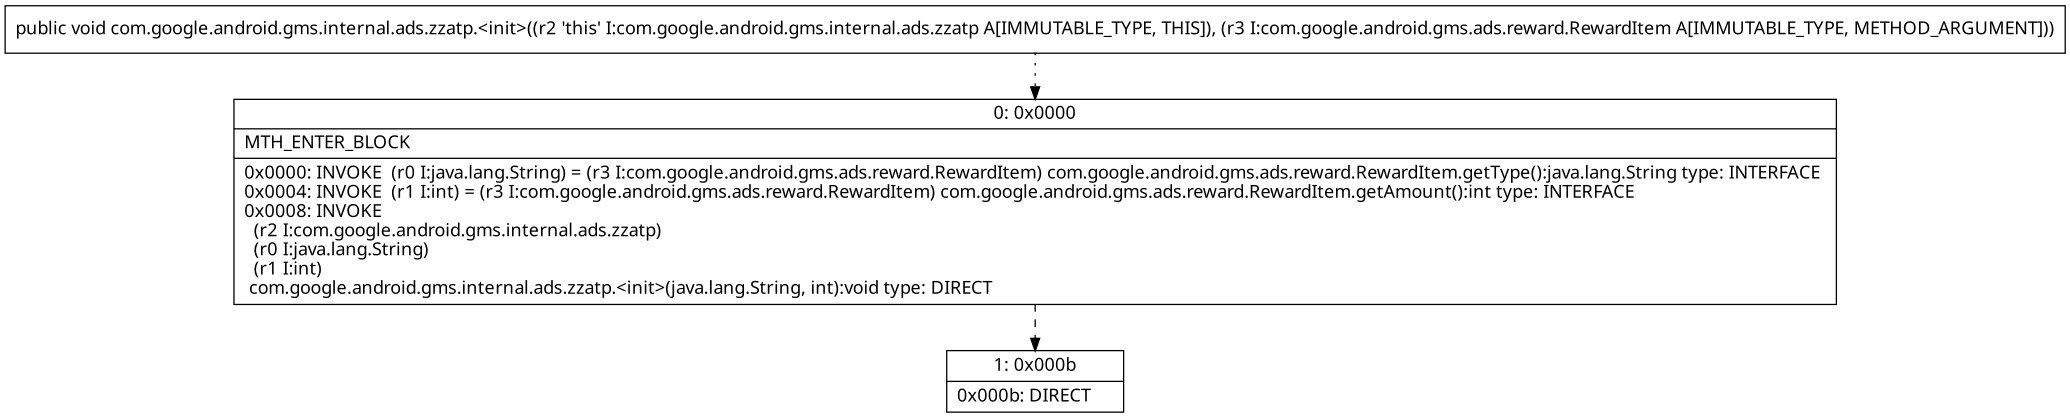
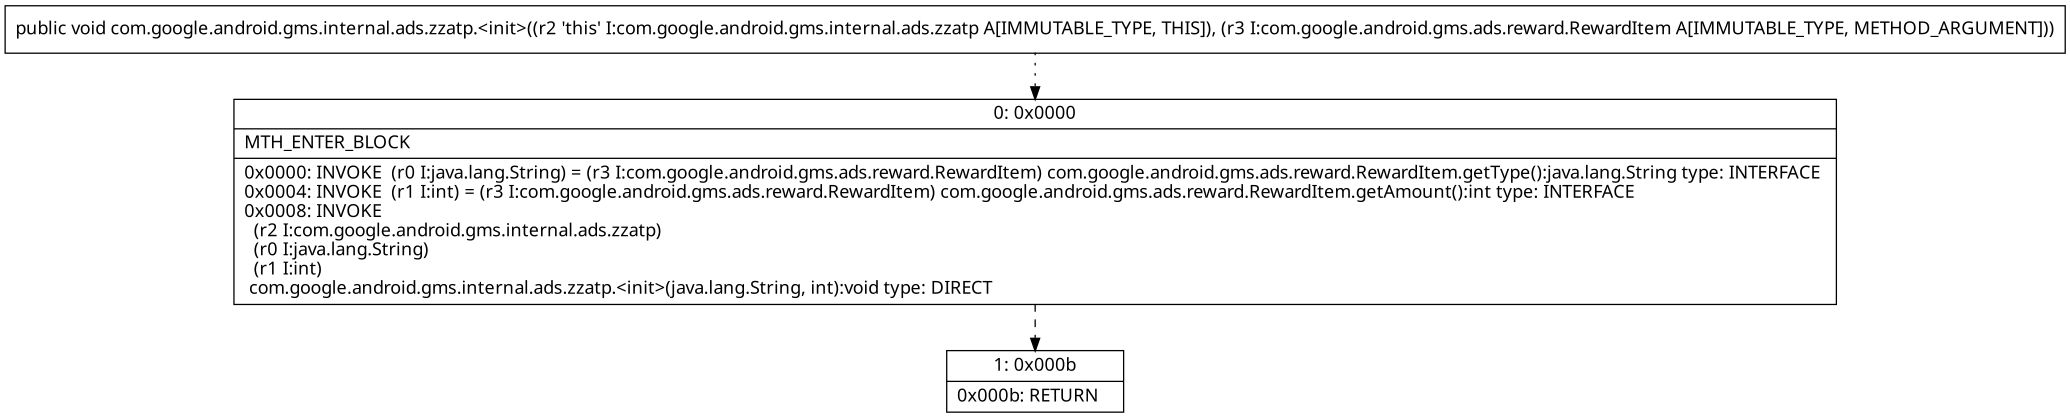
  digraph {
    fontname="Noto Sans"
    node [shape=record fontname="Noto Sans"]
    edge [fontname="Noto Sans"]
    n1 [label="{0\:\ 0x0000|MTH_ENTER_BLOCK\l|0x0000: INVOKE  (r0 I:java.lang.String) = (r3 I:com.google.android.gms.ads.reward.RewardItem) com.google.android.gms.ads.reward.RewardItem.getType():java.lang.String type: INTERFACE \l0x0004: INVOKE  (r1 I:int) = (r3 I:com.google.android.gms.ads.reward.RewardItem) com.google.android.gms.ads.reward.RewardItem.getAmount():int type: INTERFACE \l0x0008: INVOKE  \l  (r2 I:com.google.android.gms.internal.ads.zzatp)\l  (r0 I:java.lang.String)\l  (r1 I:int)\l com.google.android.gms.internal.ads.zzatp.\<init\>(java.lang.String, int):void type: DIRECT \l}"]
-   n2 [label="{1\:\ 0x000b|0x000b: DIRECT   \l}"]
+   n2 [label="{1\:\ 0x000b|0x000b: RETURN   \l}"]
    n3 [label="{public void com.google.android.gms.internal.ads.zzatp.\<init\>((r2 'this' I:com.google.android.gms.internal.ads.zzatp A[IMMUTABLE_TYPE, THIS]), (r3 I:com.google.android.gms.ads.reward.RewardItem A[IMMUTABLE_TYPE, METHOD_ARGUMENT])) }"]
    n1 -> n2 [style=dashed]
    n3 -> n1 [style=dotted]
  }
